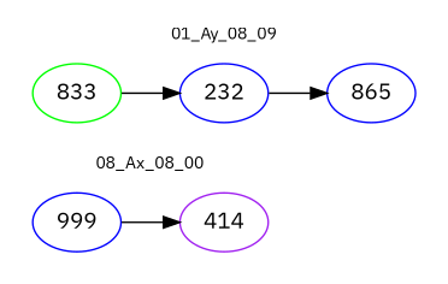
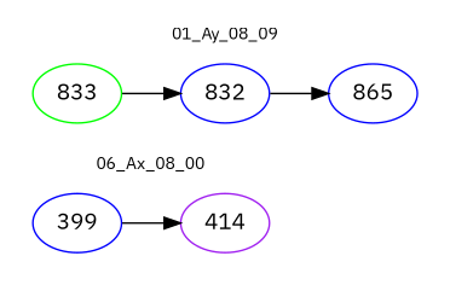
  digraph {
    fontname="IBM Plex Sans"
    rankdir=LR
    node [color=blue fontname="IBM Plex Sans"]
    edge [color=black fontname="IBM Plex Sans"]
-   n1 [label=999]
+   n1 [label=399]
    n2 [color=purple label=414]
    n3 [color=green label=833]
-   n4 [label=232]
+   n4 [label=832]
    n5 [label=865]
    subgraph cluster_1 {
      color=white
      fontsize=10
-     label="08_Ax_08_00"
+     label="06_Ax_08_00"
      n1
      n2
    }
    subgraph cluster_2 {
      color=white
      fontsize=10
      label="01_Ay_08_09"
      n3
      n4
      n5
    }
    n1 -> n2
    n3 -> n4
    n4 -> n5
  }
